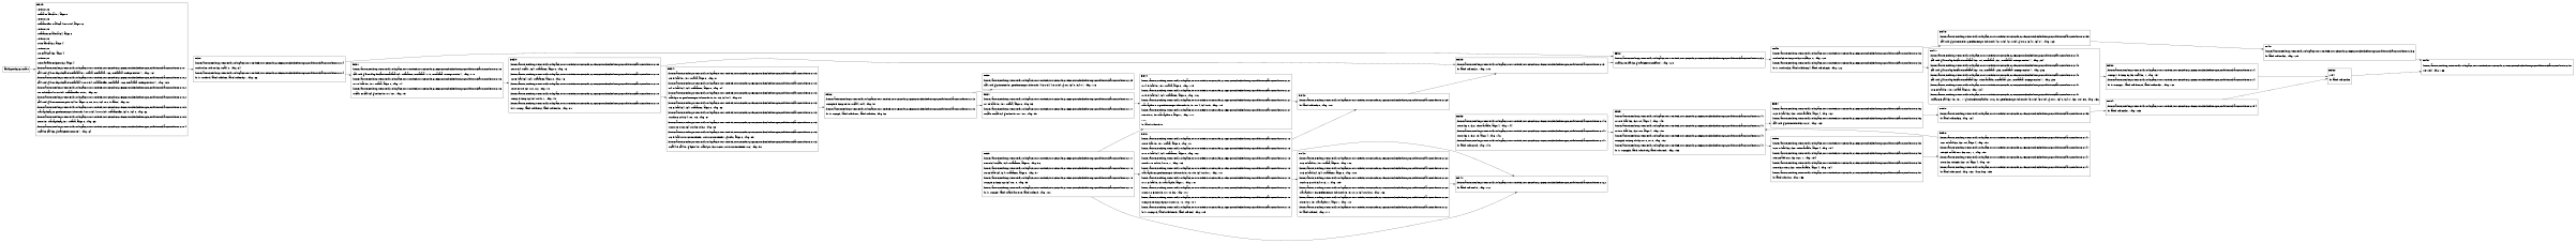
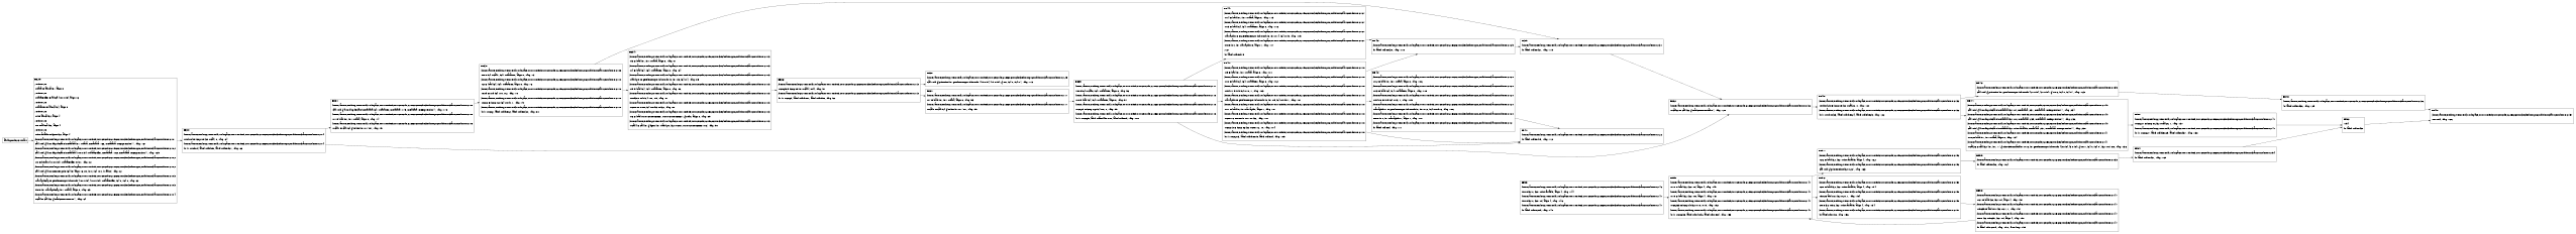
  digraph {
    rankdir=LR
    node [shape=record]
    n1 [label="{all_ll_goodB2G1_start}"]
    n2 [label="{BB29:\l\l/:87500728\l\n  %data = alloca i8*, align 8\l\n/:87500728\l\n  %dataBuffer = alloca [100 x i8], align 16\l\n/:87500728\l\n  %dataLen = alloca i64, align 8\l\n/:87500728\l\n  %i = alloca i32, align 4\l\n/:87500728\l\n  %n = alloca i32, align 4\l\n/:87500728\l\n  %intVariable = fgets i32, align 4\l\n/home/raoxue/Desktop/MemVerif/workspace/000_108_985/source_code/CWE606_Unchecked_Loop_Condition__char_console_08.c:101\l\n  call void @llvm.dbg.declare(metadata i8** %data, metadata !166, metadata !DIExpression()), !dbg !167\l\n/home/raoxue/Desktop/MemVerif/workspace/000_108_985/source_code/CWE606_Unchecked_Loop_Condition__char_console_08.c:102\l\n  call void @llvm.dbg.declare(metadata [100 x i8]* %dataBuffer, metadata !168, metadata !DIExpression()), !dbg !169\l\n/home/raoxue/Desktop/MemVerif/workspace/000_108_985/source_code/CWE606_Unchecked_Loop_Condition__char_console_08.c:102\l\n  %0 = bitcast [100 x i8]* %dataBuffer to i8*, !dbg !61\l\n/home/raoxue/Desktop/MemVerif/workspace/000_108_985/source_code/CWE606_Unchecked_Loop_Condition__char_console_08.c:102\l\n  call void @llvm.memset.p0i8.i64(i8* align 16 %0, i8 0, i64 100, i1 false), !dbg !61\l\n/home/raoxue/Desktop/MemVerif/workspace/000_108_985/source_code/CWE606_Unchecked_Loop_Condition__char_console_08.c:103\l\n  %arraydecay = getelementptr inbounds [100 x i8], [100 x i8]* %dataBuffer, i64 0, i64 0, !dbg !62\l\n/home/raoxue/Desktop/MemVerif/workspace/000_108_985/source_code/CWE606_Unchecked_Loop_Condition__char_console_08.c:103\l\n  store i8* %arraydecay, i8** %data, align 8, !dbg !63\l\n/home/raoxue/Desktop/MemVerif/workspace/000_108_985/source_code/CWE606_Unchecked_Loop_Condition__char_console_08.c:104\l\n  %call = call i32 @staticReturnsTrue(), !dbg !64\l\n}"]
-   n3 [label="{BB30:\l\l/home/raoxue/Desktop/MemVerif/workspace/000_108_985/source_code/CWE606_Unchecked_Loop_Condition__char_console_08.c:104\l\n  %tobool = void ne i32 %call, 0, !dbg !64\l\n/home/raoxue/Desktop/MemVerif/workspace/000_108_985/source_code/CWE606_Unchecked_Loop_Condition__char_console_08.c:104\l\n  br i1 %tobool, label %if.then, label %if.end21, !dbg !66\l\n}"]
+   n3 [label="{BB30:\l\l/home/raoxue/Desktop/MemVerif/workspace/000_108_985/source_code/CWE606_Unchecked_Loop_Condition__char_console_08.c:104\l\n  %tobool = icmp ne i32 %call, 0, !dbg !64\l\n/home/raoxue/Desktop/MemVerif/workspace/000_108_985/source_code/CWE606_Unchecked_Loop_Condition__char_console_08.c:104\l\n  br i1 %tobool, label %if.then, label %if.end21, !dbg !66\l\n}"]
    n4 [label="{BB31:\l\l/home/raoxue/Desktop/MemVerif/workspace/000_108_985/source_code/CWE606_Unchecked_Loop_Condition__char_console_08.c:108\l\n  call void @llvm.dbg.declare(metadata i64* %dataLen, metadata !175, metadata !DIExpression()), !dbg !178\l\n/home/raoxue/Desktop/MemVerif/workspace/000_108_985/source_code/CWE606_Unchecked_Loop_Condition__char_console_08.c:108\l\n  %1 = load i8*, i8** %data, align 8, !dbg !74\l\n/home/raoxue/Desktop/MemVerif/workspace/000_108_985/source_code/CWE606_Unchecked_Loop_Condition__char_console_08.c:108\l\n  %call1 = call i64 @strlen(i8* %1) #7, !dbg !75\l\n}"]
    n5 [label="{BB32:\l\l/home/raoxue/Desktop/MemVerif/workspace/000_108_985/source_code/CWE606_Unchecked_Loop_Condition__char_console_08.c:132\l\n  %call22 = call i32 @staticReturnsFalse(), !dbg !120\l\n}"]
    n6 [label="{BB33:\l\l/home/raoxue/Desktop/MemVerif/workspace/000_108_985/source_code/CWE606_Unchecked_Loop_Condition__char_console_08.c:108\l\n  store i64 %call1, i64* %dataLen, align 8, !dbg !73\l\n/home/raoxue/Desktop/MemVerif/workspace/000_108_985/source_code/CWE606_Unchecked_Loop_Condition__char_console_08.c:110\l\n  %2 = load i64, i64* %dataLen, align 8, !dbg !76\l\n/home/raoxue/Desktop/MemVerif/workspace/000_108_985/source_code/CWE606_Unchecked_Loop_Condition__char_console_08.c:110\l\n  %sub = sub i64 100, %2, !dbg !78\l\n/home/raoxue/Desktop/MemVerif/workspace/000_108_985/source_code/CWE606_Unchecked_Loop_Condition__char_console_08.c:110\l\n  %cmp = icmp ugt i64 %sub, 1, !dbg !79\l\n/home/raoxue/Desktop/MemVerif/workspace/000_108_985/source_code/CWE606_Unchecked_Loop_Condition__char_console_08.c:110\l\n  br i1 %cmp, label %if.then2, label %if.end20, !dbg !80\l\n}"]
    n7 [label="{BB45:\l\l/home/raoxue/Desktop/MemVerif/workspace/000_108_985/source_code/CWE606_Unchecked_Loop_Condition__char_console_08.c:132\l\n  %tobool23 = icmp ne i32 %call22, 0, !dbg !120\l\n/home/raoxue/Desktop/MemVerif/workspace/000_108_985/source_code/CWE606_Unchecked_Loop_Condition__char_console_08.c:132\l\n  br i1 %tobool23, label %if.then24, label %if.else25, !dbg !122\l\n}"]
    n8 [label="{BB34:\l\l/home/raoxue/Desktop/MemVerif/workspace/000_108_985/source_code/CWE606_Unchecked_Loop_Condition__char_console_08.c:113\l\n  %3 = load i8*, i8** %data, align 8, !dbg !81\l\n/home/raoxue/Desktop/MemVerif/workspace/000_108_985/source_code/CWE606_Unchecked_Loop_Condition__char_console_08.c:113\l\n  %4 = load i64, i64* %dataLen, align 8, !dbg !84\l\n/home/raoxue/Desktop/MemVerif/workspace/000_108_985/source_code/CWE606_Unchecked_Loop_Condition__char_console_08.c:113\l\n  %add.ptr = getelementptr inbounds i8, i8* %3, i64 %4, !dbg !85\l\n/home/raoxue/Desktop/MemVerif/workspace/000_108_985/source_code/CWE606_Unchecked_Loop_Condition__char_console_08.c:113\l\n  %5 = load i64, i64* %dataLen, align 8, !dbg !86\l\n/home/raoxue/Desktop/MemVerif/workspace/000_108_985/source_code/CWE606_Unchecked_Loop_Condition__char_console_08.c:113\l\n  %sub3 = sub i64 100, %5, !dbg !87\l\n/home/raoxue/Desktop/MemVerif/workspace/000_108_985/source_code/CWE606_Unchecked_Loop_Condition__char_console_08.c:113\l\n  %conv = trunc i64 %sub3 to i32, !dbg !88\l\n/home/raoxue/Desktop/MemVerif/workspace/000_108_985/source_code/CWE606_Unchecked_Loop_Condition__char_console_08.c:113\l\n  %6 = load %struct._IO_FILE*, %struct._IO_FILE** @stdin, align 8, !dbg !89\l\n/home/raoxue/Desktop/MemVerif/workspace/000_108_985/source_code/CWE606_Unchecked_Loop_Condition__char_console_08.c:113\l\n  %call4 = call i8* @fgets(i8* %add.ptr, i32 %conv, %struct._IO_FILE* %6), !dbg !90\l\n}"]
    n9 [label="{BB35:\l\l/home/raoxue/Desktop/MemVerif/workspace/000_108_985/source_code/CWE606_Unchecked_Loop_Condition__char_console_08.c:131\l\n  br label %if.end21, !dbg !119\l\n}"]
    n10 [label="{BB46:\l\l/home/raoxue/Desktop/MemVerif/workspace/000_108_985/source_code/CWE606_Unchecked_Loop_Condition__char_console_08.c:135\l\n  call void @printLine(i8* getelementptr inbounds ([21 x i8], [21 x i8]* @.str.2, i64 0, i64 0)), !dbg !123\l\n}"]
    n11 [label="{BB47:\l\l/home/raoxue/Desktop/MemVerif/workspace/000_108_985/source_code/CWE606_Unchecked_Loop_Condition__char_console_08.c:140\l\n  call void @llvm.dbg.declare(metadata i32* %i, metadata !231, metadata !DIExpression()), !dbg !234\l\n/home/raoxue/Desktop/MemVerif/workspace/000_108_985/source_code/CWE606_Unchecked_Loop_Condition__char_console_08.c:140\l\n  call void @llvm.dbg.declare(metadata i32* %n, metadata !235, metadata !DIExpression()), !dbg !236\l\n/home/raoxue/Desktop/MemVerif/workspace/000_108_985/source_code/CWE606_Unchecked_Loop_Condition__char_console_08.c:140\l\n  call void @llvm.dbg.declare(metadata i32* %intVariable, metadata !237, metadata !DIExpression()), !dbg !238\l\n/home/raoxue/Desktop/MemVerif/workspace/000_108_985/source_code/CWE606_Unchecked_Loop_Condition__char_console_08.c:141\l\n  %16 = load i8*, i8** %data, align 8, !dbg !134\l\n/home/raoxue/Desktop/MemVerif/workspace/000_108_985/source_code/CWE606_Unchecked_Loop_Condition__char_console_08.c:141\l\n  %call26 = call i32 (i8*, i8*, ...) @__isoc99_sscanf(i8* %16, i8* getelementptr inbounds ([3 x i8], [3 x i8]* @.str.1, i64 0, i64 0), i32* %n) #8, !dbg !136\l\n}"]
    n12 [label="{BB36:\l\l/home/raoxue/Desktop/MemVerif/workspace/000_108_985/source_code/CWE606_Unchecked_Loop_Condition__char_console_08.c:113\l\n  %cmp5 = icmp ne i8* %call4, null, !dbg !91\l\n/home/raoxue/Desktop/MemVerif/workspace/000_108_985/source_code/CWE606_Unchecked_Loop_Condition__char_console_08.c:113\l\n  br i1 %cmp5, label %if.then7, label %if.else, !dbg !92\l\n}"]
    n13 [label="{BB37:\l\l/home/raoxue/Desktop/MemVerif/workspace/000_108_985/source_code/CWE606_Unchecked_Loop_Condition__char_console_08.c:117\l\n  %7 = load i8*, i8** %data, align 8, !dbg !93\l\n/home/raoxue/Desktop/MemVerif/workspace/000_108_985/source_code/CWE606_Unchecked_Loop_Condition__char_console_08.c:117\l\n  %call8 = call i64 @strlen(i8* %7) #7, !dbg !95\l\n}"]
    n14 [label="{BB38:\l\l/home/raoxue/Desktop/MemVerif/workspace/000_108_985/source_code/CWE606_Unchecked_Loop_Condition__char_console_08.c:125\l\n  call void @printLine(i8* getelementptr inbounds ([15 x i8], [15 x i8]* @.str, i64 0, i64 0)), !dbg !113\l\n}"]
    n15 [label="{BB39:\l\l/home/raoxue/Desktop/MemVerif/workspace/000_108_985/source_code/CWE606_Unchecked_Loop_Condition__char_console_08.c:117\l\n  store i64 %call8, i64* %dataLen, align 8, !dbg !96\l\n/home/raoxue/Desktop/MemVerif/workspace/000_108_985/source_code/CWE606_Unchecked_Loop_Condition__char_console_08.c:118\l\n  %8 = load i64, i64* %dataLen, align 8, !dbg !97\l\n/home/raoxue/Desktop/MemVerif/workspace/000_108_985/source_code/CWE606_Unchecked_Loop_Condition__char_console_08.c:118\l\n  %cmp9 = icmp ugt i64 %8, 0, !dbg !99\l\n/home/raoxue/Desktop/MemVerif/workspace/000_108_985/source_code/CWE606_Unchecked_Loop_Condition__char_console_08.c:118\l\n  br i1 %cmp9, label %land.lhs.true, label %if.end, !dbg !100\l\n}"]
    n16 [label="{BB44:\l\l/home/raoxue/Desktop/MemVerif/workspace/000_108_985/source_code/CWE606_Unchecked_Loop_Condition__char_console_08.c:127\l\n  %14 = load i8*, i8** %data, align 8, !dbg !115\l\n/home/raoxue/Desktop/MemVerif/workspace/000_108_985/source_code/CWE606_Unchecked_Loop_Condition__char_console_08.c:127\l\n  %15 = load i64, i64* %dataLen, align 8, !dbg !116\l\n/home/raoxue/Desktop/MemVerif/workspace/000_108_985/source_code/CWE606_Unchecked_Loop_Condition__char_console_08.c:127\l\n  %arrayidx18 = getelementptr inbounds i8, i8* %14, i64 %15, !dbg !115\l\n/home/raoxue/Desktop/MemVerif/workspace/000_108_985/source_code/CWE606_Unchecked_Loop_Condition__char_console_08.c:127\l\n  store i8 0, i8* %arrayidx18, align 1, !dbg !117\l\n/:127\l\n  br label %if.end19\l\n}"]
    n17 [label="{BB40:\l\l/home/raoxue/Desktop/MemVerif/workspace/000_108_985/source_code/CWE606_Unchecked_Loop_Condition__char_console_08.c:118\l\n  %9 = load i8*, i8** %data, align 8, !dbg !101\l\n/home/raoxue/Desktop/MemVerif/workspace/000_108_985/source_code/CWE606_Unchecked_Loop_Condition__char_console_08.c:118\l\n  %10 = load i64, i64* %dataLen, align 8, !dbg !102\l\n/home/raoxue/Desktop/MemVerif/workspace/000_108_985/source_code/CWE606_Unchecked_Loop_Condition__char_console_08.c:118\l\n  %sub11 = sub i64 %10, 1, !dbg !103\l\n/home/raoxue/Desktop/MemVerif/workspace/000_108_985/source_code/CWE606_Unchecked_Loop_Condition__char_console_08.c:118\l\n  %arrayidx = getelementptr inbounds i8, i8* %9, i64 %sub11, !dbg !101\l\n/home/raoxue/Desktop/MemVerif/workspace/000_108_985/source_code/CWE606_Unchecked_Loop_Condition__char_console_08.c:118\l\n  %11 = load i8, i8* %arrayidx, align 1, !dbg !101\l\n/home/raoxue/Desktop/MemVerif/workspace/000_108_985/source_code/CWE606_Unchecked_Loop_Condition__char_console_08.c:118\l\n  %conv12 = sext i8 %11 to i32, !dbg !101\l\n/home/raoxue/Desktop/MemVerif/workspace/000_108_985/source_code/CWE606_Unchecked_Loop_Condition__char_console_08.c:118\l\n  %cmp13 = icmp eq i32 %conv12, 10, !dbg !104\l\n/home/raoxue/Desktop/MemVerif/workspace/000_108_985/source_code/CWE606_Unchecked_Loop_Condition__char_console_08.c:118\l\n  br i1 %cmp13, label %if.then15, label %if.end, !dbg !105\l\n}"]
    n18 [label="{BB41:\l\l/home/raoxue/Desktop/MemVerif/workspace/000_108_985/source_code/CWE606_Unchecked_Loop_Condition__char_console_08.c:122\l\n  br label %if.end19, !dbg !112\l\n}"]
    n19 [label="{BB43:\l\l/home/raoxue/Desktop/MemVerif/workspace/000_108_985/source_code/CWE606_Unchecked_Loop_Condition__char_console_08.c:129\l\n  br label %if.end20, !dbg !118\l\n}"]
    n20 [label="{BB42:\l\l/home/raoxue/Desktop/MemVerif/workspace/000_108_985/source_code/CWE606_Unchecked_Loop_Condition__char_console_08.c:120\l\n  %12 = load i8*, i8** %data, align 8, !dbg !106\l\n/home/raoxue/Desktop/MemVerif/workspace/000_108_985/source_code/CWE606_Unchecked_Loop_Condition__char_console_08.c:120\l\n  %13 = load i64, i64* %dataLen, align 8, !dbg !108\l\n/home/raoxue/Desktop/MemVerif/workspace/000_108_985/source_code/CWE606_Unchecked_Loop_Condition__char_console_08.c:120\l\n  %sub16 = sub i64 %13, 1, !dbg !109\l\n/home/raoxue/Desktop/MemVerif/workspace/000_108_985/source_code/CWE606_Unchecked_Loop_Condition__char_console_08.c:120\l\n  %arrayidx17 = getelementptr inbounds i8, i8* %12, i64 %sub16, !dbg !106\l\n/home/raoxue/Desktop/MemVerif/workspace/000_108_985/source_code/CWE606_Unchecked_Loop_Condition__char_console_08.c:120\l\n  store i8 0, i8* %arrayidx17, align 1, !dbg !110\l\n/home/raoxue/Desktop/MemVerif/workspace/000_108_985/source_code/CWE606_Unchecked_Loop_Condition__char_console_08.c:121\l\n  br label %if.end, !dbg !111\l\n}"]
    n21 [label="{BB48:\l\l/home/raoxue/Desktop/MemVerif/workspace/000_108_985/source_code/CWE606_Unchecked_Loop_Condition__char_console_08.c:136\l\n  br label %if.end38, !dbg !125\l\n}"]
    n22 [label="{BB50:\l\l/home/raoxue/Desktop/MemVerif/workspace/000_108_985/source_code/CWE606_Unchecked_Loop_Condition__char_console_08.c:141\l\n  %cmp27 = icmp eq i32 %call26, 1, !dbg !137\l\n/home/raoxue/Desktop/MemVerif/workspace/000_108_985/source_code/CWE606_Unchecked_Loop_Condition__char_console_08.c:141\l\n  br i1 %cmp27, label %if.then29, label %if.end37, !dbg !138\l\n}"]
    n23 [label="{BB49:\l\l/home/raoxue/Desktop/MemVerif/workspace/000_108_985/source_code/CWE606_Unchecked_Loop_Condition__char_console_08.c:157\l\n  ret void, !dbg !166\l\n}"]
    n24 [label="{BB52:\l\l/:154\l\n  br label %if.end38\l\n}"]
    n25 [label="{BB53:\l\l/home/raoxue/Desktop/MemVerif/workspace/000_108_985/source_code/CWE606_Unchecked_Loop_Condition__char_console_08.c:146\l\n  store i32 0, i32* %intVariable, align 4, !dbg !144\l\n/home/raoxue/Desktop/MemVerif/workspace/000_108_985/source_code/CWE606_Unchecked_Loop_Condition__char_console_08.c:147\l\n  store i32 0, i32* %i, align 4, !dbg !146\l\n/home/raoxue/Desktop/MemVerif/workspace/000_108_985/source_code/CWE606_Unchecked_Loop_Condition__char_console_08.c:147\l\n  br label %for.cond, !dbg !148\l\n}"]
    n26 [label="{BB55:\l\l/home/raoxue/Desktop/MemVerif/workspace/000_108_985/source_code/CWE606_Unchecked_Loop_Condition__char_console_08.c:147\l\n  %18 = load i32, i32* %i, align 4, !dbg !149\l\n/home/raoxue/Desktop/MemVerif/workspace/000_108_985/source_code/CWE606_Unchecked_Loop_Condition__char_console_08.c:147\l\n  %19 = load i32, i32* %n, align 4, !dbg !151\l\n/home/raoxue/Desktop/MemVerif/workspace/000_108_985/source_code/CWE606_Unchecked_Loop_Condition__char_console_08.c:147\l\n  %cmp33 = icmp slt i32 %18, %19, !dbg !152\l\n/home/raoxue/Desktop/MemVerif/workspace/000_108_985/source_code/CWE606_Unchecked_Loop_Condition__char_console_08.c:147\l\n  br i1 %cmp33, label %for.body, label %for.end, !dbg !153\l\n}"]
    n27 [label="{BB54:\l\l/home/raoxue/Desktop/MemVerif/workspace/000_108_985/source_code/CWE606_Unchecked_Loop_Condition__char_console_08.c:154\l\n  br label %if.end37, !dbg !165\l\n}"]
    n28 [label="{BB56:\l\l/home/raoxue/Desktop/MemVerif/workspace/000_108_985/source_code/CWE606_Unchecked_Loop_Condition__char_console_08.c:150\l\n  %20 = load i32, i32* %intVariable, align 4, !dbg !154\l\n/home/raoxue/Desktop/MemVerif/workspace/000_108_985/source_code/CWE606_Unchecked_Loop_Condition__char_console_08.c:150\l\n  %inc = add nsw i32 %20, 1, !dbg !154\l\n/home/raoxue/Desktop/MemVerif/workspace/000_108_985/source_code/CWE606_Unchecked_Loop_Condition__char_console_08.c:150\l\n  store i32 %inc, i32* %intVariable, align 4, !dbg !154\l\n/home/raoxue/Desktop/MemVerif/workspace/000_108_985/source_code/CWE606_Unchecked_Loop_Condition__char_console_08.c:151\l\n  br label %for.inc, !dbg !156\l\n}"]
    n29 [label="{BB57:\l\l/home/raoxue/Desktop/MemVerif/workspace/000_108_985/source_code/CWE606_Unchecked_Loop_Condition__char_console_08.c:152\l\n  %22 = load i32, i32* %intVariable, align 4, !dbg !162\l\n/home/raoxue/Desktop/MemVerif/workspace/000_108_985/source_code/CWE606_Unchecked_Loop_Condition__char_console_08.c:152\l\n  call void @printIntLine(i32 %22), !dbg !163\l\n}"]
    n30 [label="{BB58:\l\l/home/raoxue/Desktop/MemVerif/workspace/000_108_985/source_code/CWE606_Unchecked_Loop_Condition__char_console_08.c:147\l\n  %21 = load i32, i32* %i, align 4, !dbg !157\l\n/home/raoxue/Desktop/MemVerif/workspace/000_108_985/source_code/CWE606_Unchecked_Loop_Condition__char_console_08.c:147\l\n  %inc35 = add nsw i32 %21, 1, !dbg !157\l\n/home/raoxue/Desktop/MemVerif/workspace/000_108_985/source_code/CWE606_Unchecked_Loop_Condition__char_console_08.c:147\l\n  store i32 %inc35, i32* %i, align 4, !dbg !157\l\n/home/raoxue/Desktop/MemVerif/workspace/000_108_985/source_code/CWE606_Unchecked_Loop_Condition__char_console_08.c:147\l\n  br label %for.cond, !dbg !158, !llvm.loop !159\l\n}"]
    n31 [label="{BB59:\l\l/home/raoxue/Desktop/MemVerif/workspace/000_108_985/source_code/CWE606_Unchecked_Loop_Condition__char_console_08.c:153\l\n  br label %if.end36, !dbg !164\l\n}"]
    n1 -> n2
    n2 -> n3
    n3 -> n4
    n3 -> n5
    n4 -> n6
    n5 -> n7
    n6 -> n8
    n6 -> n9
    n7 -> n10
    n7 -> n11
    n8 -> n12
    n9 -> n5
    n10 -> n21
    n11 -> n22
    n12 -> n13
    n12 -> n14
-   n13 -> n16
+   n13 -> n15
    n15 -> n16
    n15 -> n17
    n15 -> n18
    n16 -> n19
    n17 -> n18
    n17 -> n19
    n17 -> n20
    n19 -> n9
    n20 -> n18
    n21 -> n23
    n22 -> n24
    n24 -> n23
    n25 -> n26
    n26 -> n28
    n26 -> n29
    n27 -> n24
    n28 -> n30
    n29 -> n31
    n30 -> n26
    n31 -> n27
  }
